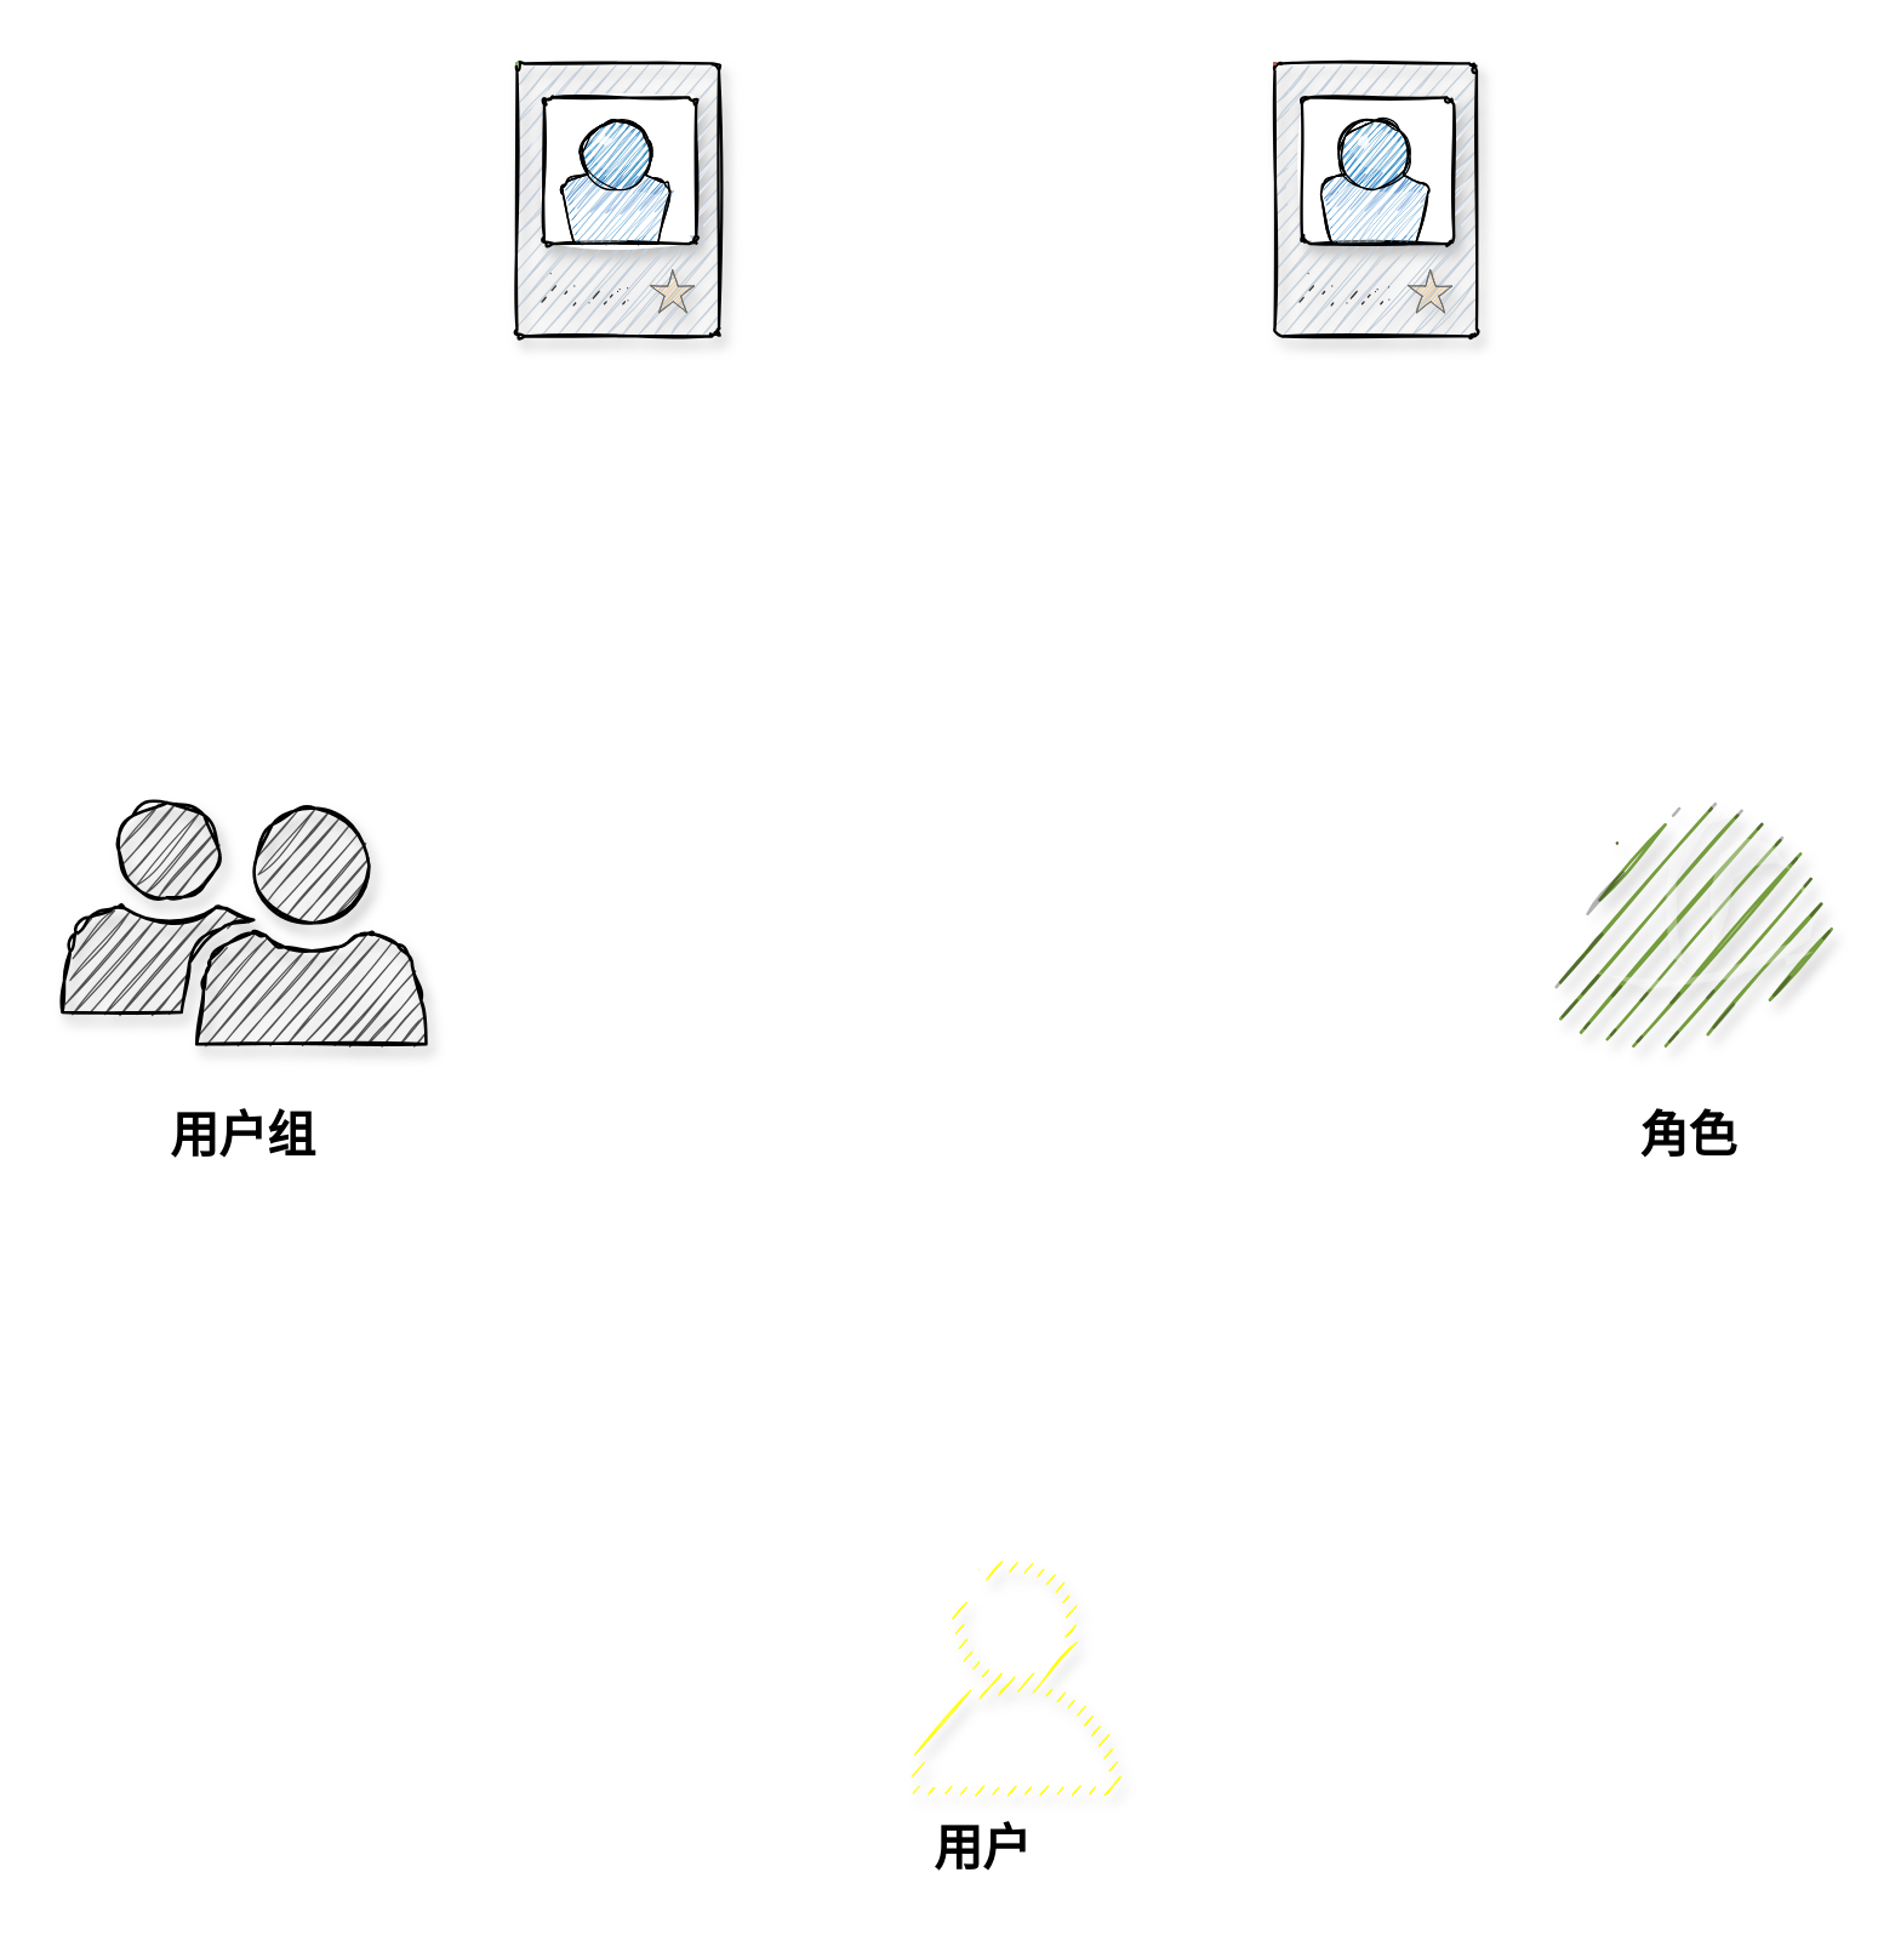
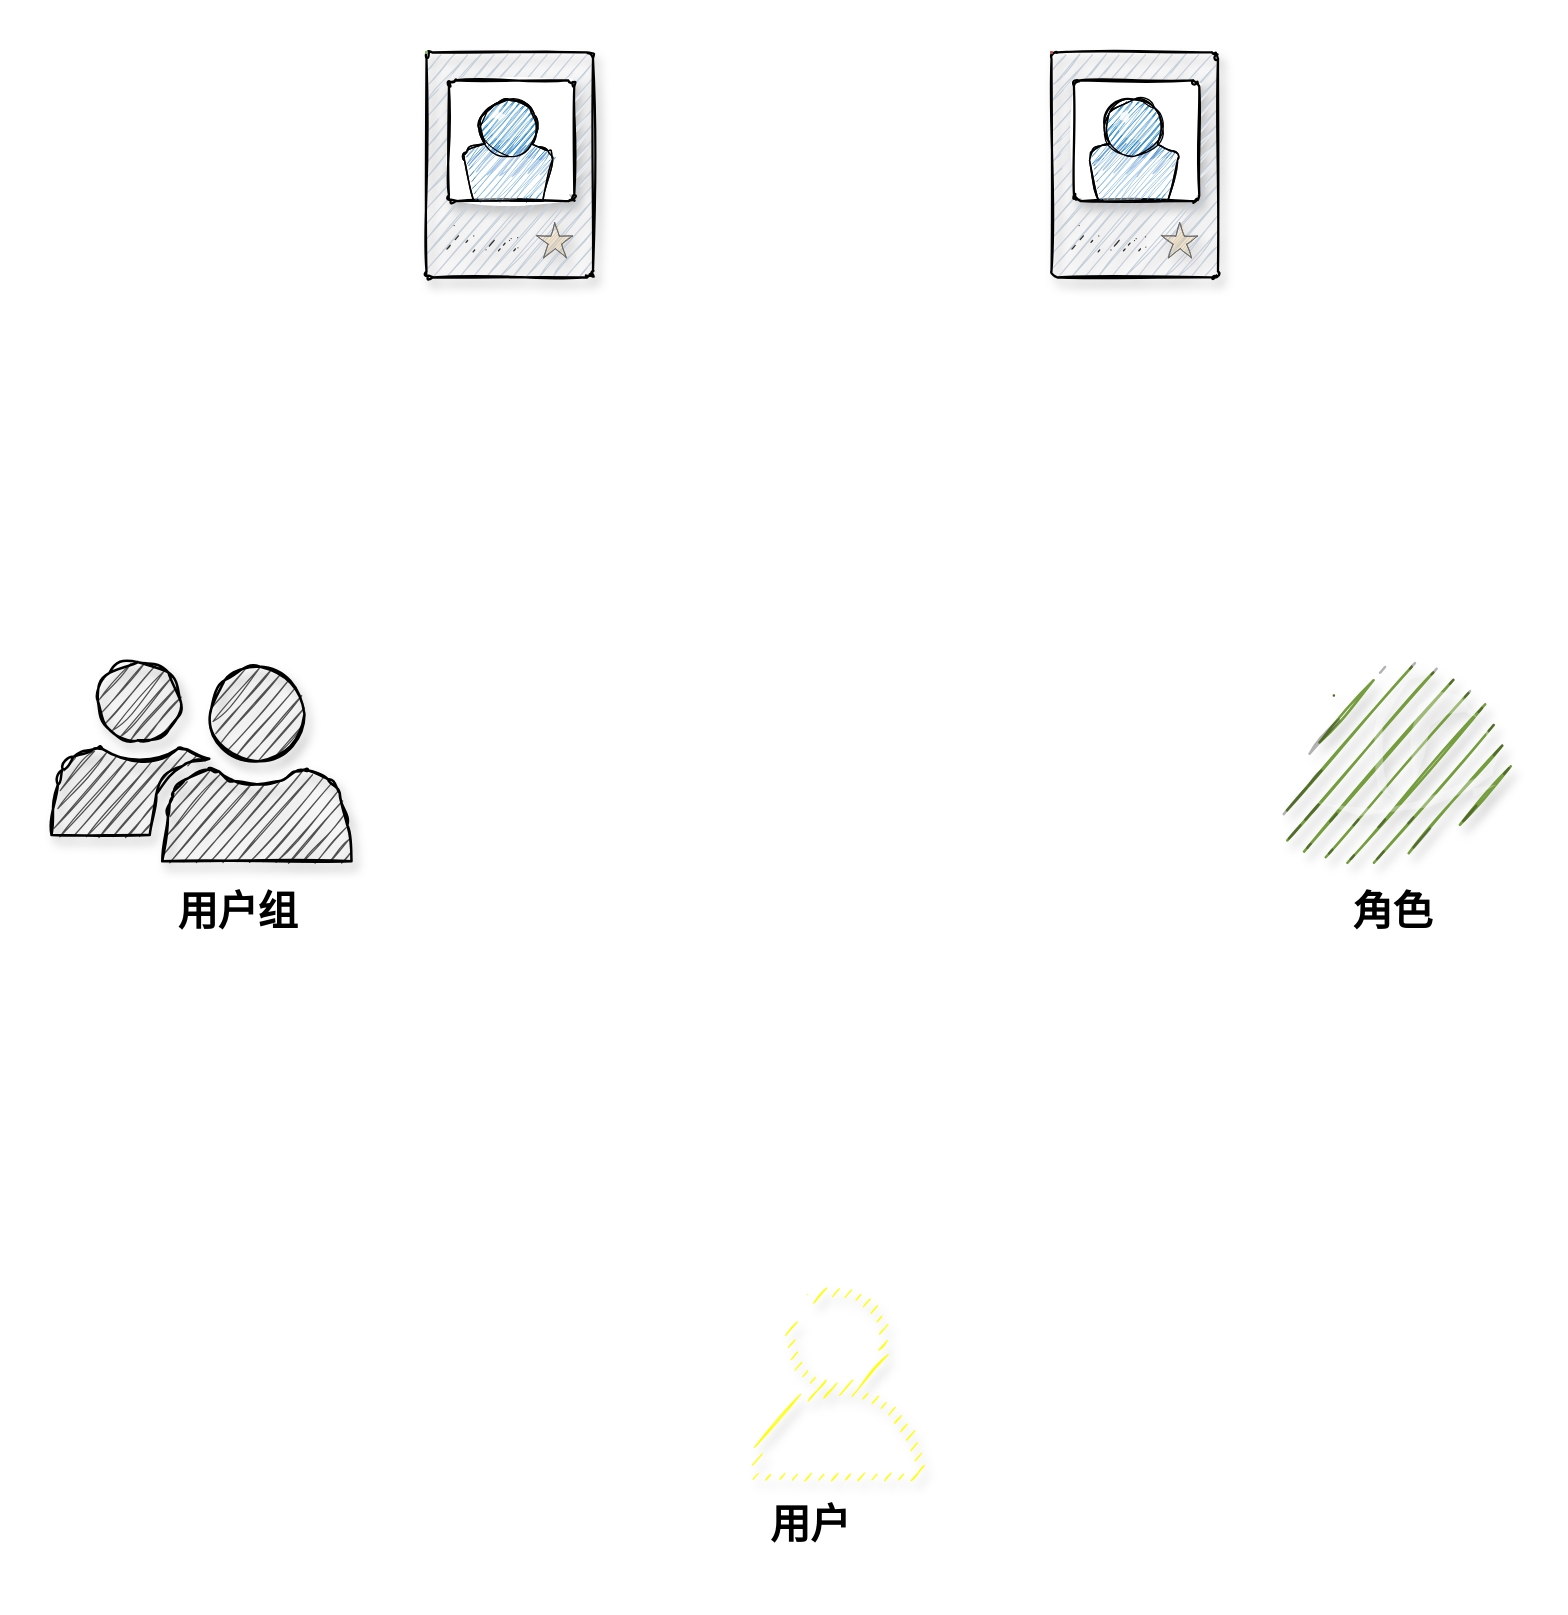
  <mxCell id="0" />
  <mxCell id="1" parent="0" />
  <mxCell id="2" value="" style="group" vertex="1" connectable="0" parent="1"><mxGeometry x="149.95" y="20.49" width="106.7" height="123.51" as="geometry" /></mxCell>
  <mxCell id="3" value="" style="verticalLabelPosition=bottom;aspect=fixed;html=1;verticalAlign=top;strokeColor=#82b366;align=center;outlineConnect=0;shape=mxgraph.citrix.access_card;shadow=1;sketch=1;fillColor=#d5e8d4;" vertex="1" parent="2"><mxGeometry x="20.05" width="66.6" height="90" as="geometry" /></mxCell>
  <mxCell id="4" value="" style="group" vertex="1" connectable="0" parent="1"><mxGeometry x="399.95" y="20.49" width="106.7" height="123.51" as="geometry" /></mxCell>
  <mxCell id="5" value="" style="verticalLabelPosition=bottom;aspect=fixed;html=1;verticalAlign=top;strokeColor=#b85450;align=center;outlineConnect=0;shape=mxgraph.citrix.access_card;shadow=1;sketch=1;fillColor=#f8cecc;" vertex="1" parent="4"><mxGeometry x="20.05" width="66.6" height="90" as="geometry" /></mxCell>
  <mxCell id="6" value="" style="group" vertex="1" connectable="0" parent="1"><mxGeometry x="20" y="264" width="120" height="120" as="geometry" /></mxCell>
  <mxCell id="7" value="" style="pointerEvents=1;shadow=1;html=1;labelPosition=center;verticalLabelPosition=bottom;verticalAlign=top;align=center;fillColor=#505050;shape=mxgraph.mscae.intune.user_group;sketch=1;strokeWidth=1;" vertex="1" parent="6"><mxGeometry width="120" height="80" as="geometry" /></mxCell>
- <mxCell id="8" value="&lt;b&gt;&lt;font style=&quot;font-size: 16px&quot;&gt;用户组&lt;/font&gt;&lt;/b&gt;" style="text;html=1;strokeColor=none;fillColor=none;align=center;verticalAlign=middle;whiteSpace=wrap;rounded=0;shadow=1;sketch=1;" vertex="1" parent="6"><mxGeometry x="30" y="100" width="60" height="20" as="geometry" /></mxCell>
+ <mxCell id="8" value="&lt;b&gt;&lt;font style=&quot;font-size: 16px&quot;&gt;用户组&lt;/font&gt;&lt;/b&gt;" style="text;html=1;strokeColor=none;fillColor=none;align=center;verticalAlign=middle;whiteSpace=wrap;rounded=0;shadow=1;sketch=1;" vertex="1" parent="6"><mxGeometry x="45" y="90" width="60" height="20" as="geometry" /></mxCell>
  <mxCell id="9" value="" style="group" vertex="1" connectable="0" parent="1"><mxGeometry x="510" y="264" width="94.5" height="120" as="geometry" /></mxCell>
  <mxCell id="10" value="" style="outlineConnect=0;dashed=0;verticalLabelPosition=bottom;verticalAlign=top;align=center;html=1;shape=mxgraph.aws3.role;fillColor=#759C3E;gradientColor=none;shadow=1;sketch=1;strokeColor=#000000;strokeWidth=2;" vertex="1" parent="9"><mxGeometry width="94.5" height="79.5" as="geometry" /></mxCell>
- <mxCell id="11" value="&lt;b&gt;&lt;font style=&quot;font-size: 16px&quot;&gt;角色&lt;/font&gt;&lt;/b&gt;" style="text;html=1;strokeColor=none;fillColor=none;align=center;verticalAlign=middle;whiteSpace=wrap;rounded=0;shadow=1;sketch=1;" vertex="1" parent="9"><mxGeometry x="27.25" y="100" width="40" height="20" as="geometry" /></mxCell>
+ <mxCell id="11" value="&lt;b&gt;&lt;font style=&quot;font-size: 16px&quot;&gt;角色&lt;/font&gt;&lt;/b&gt;" style="text;html=1;strokeColor=none;fillColor=none;align=center;verticalAlign=middle;whiteSpace=wrap;rounded=0;shadow=1;sketch=1;" vertex="1" parent="9"><mxGeometry x="27.25" y="90" width="40" height="20" as="geometry" /></mxCell>
  <mxCell id="12" value="" style="group" vertex="1" connectable="0" parent="1"><mxGeometry x="295" y="514" width="78" height="110" as="geometry" /></mxCell>
  <mxCell id="13" value="" style="outlineConnect=0;fontColor=#232F3E;gradientColor=none;dashed=0;verticalLabelPosition=bottom;verticalAlign=top;align=center;html=1;fontSize=12;fontStyle=0;aspect=fixed;pointerEvents=1;shape=mxgraph.aws4.user;shadow=1;sketch=1;fillColor=#FFFF00;" vertex="1" parent="12"><mxGeometry width="78" height="78" as="geometry" /></mxCell>
  <mxCell id="14" value="&lt;b&gt;&lt;font style=&quot;font-size: 16px&quot;&gt;用户&lt;/font&gt;&lt;/b&gt;" style="text;html=1;strokeColor=none;fillColor=none;align=center;verticalAlign=middle;whiteSpace=wrap;rounded=0;shadow=1;sketch=1;" vertex="1" parent="12"><mxGeometry x="9" y="85" width="40" height="20" as="geometry" /></mxCell>
